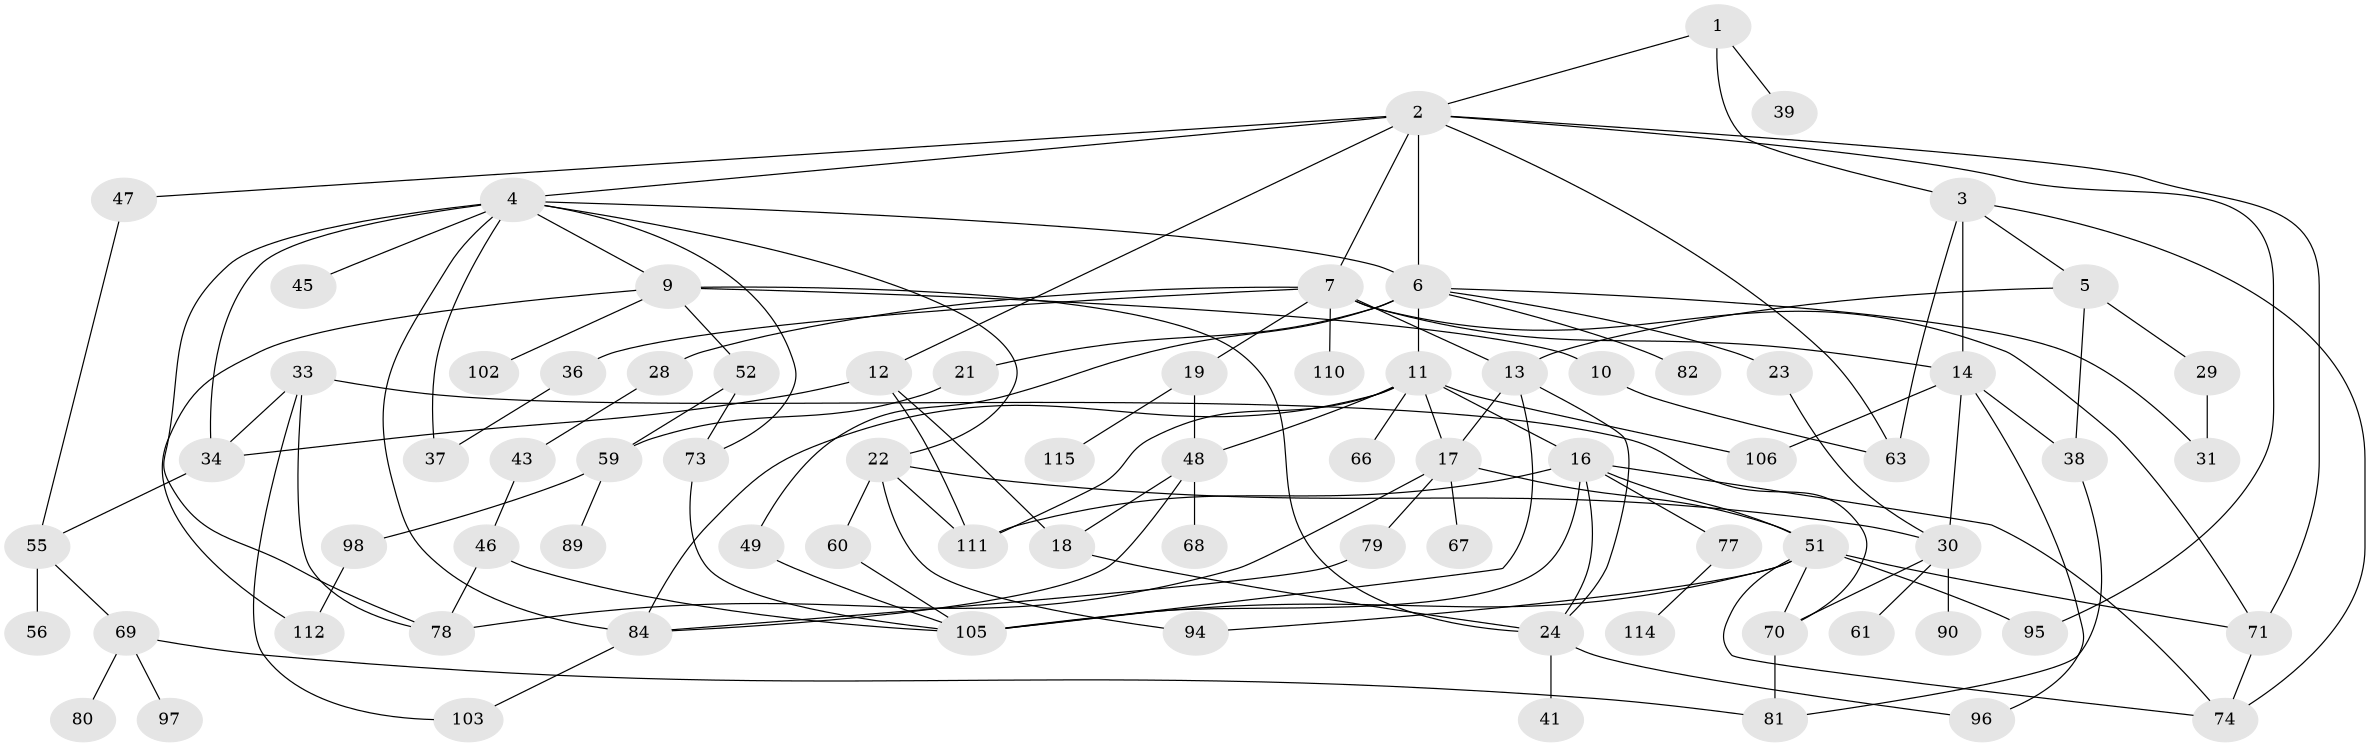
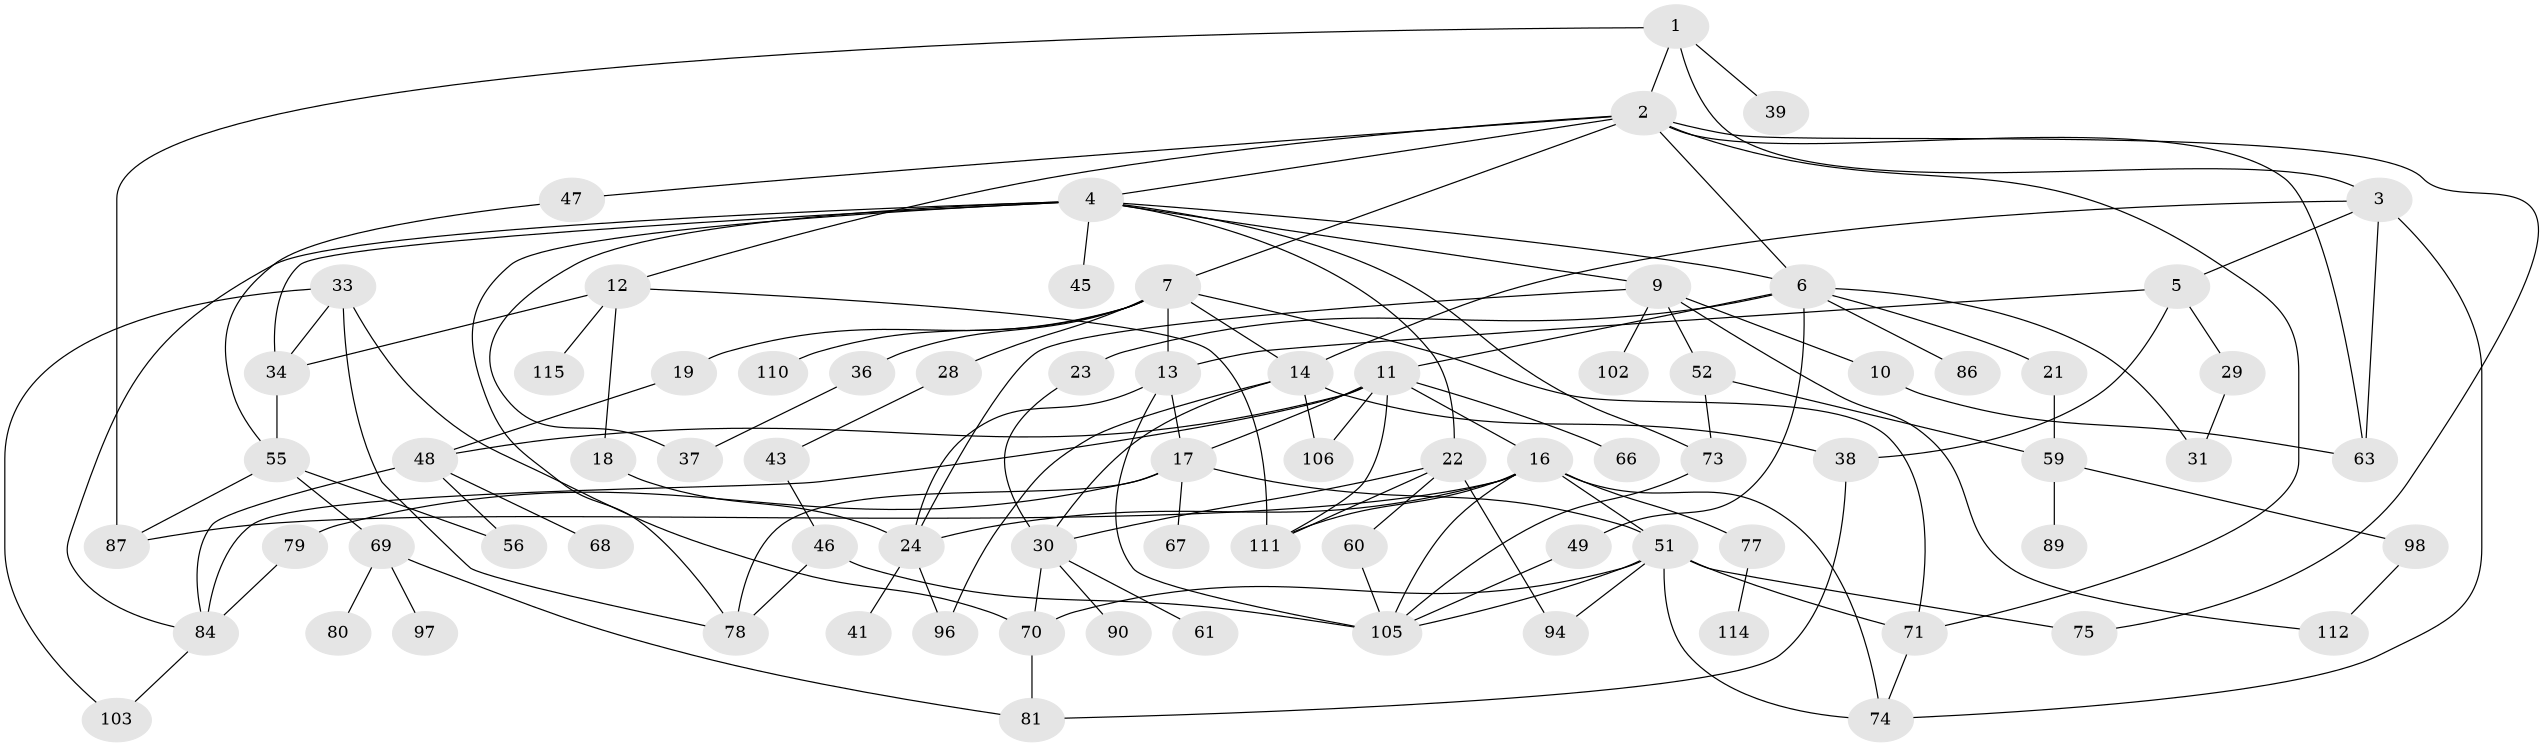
  graph {
    node [color=gray90 style=filled]
    1 [super="+65"]
    2 [super="+104"]
    3 [super="+25"]
    39
+   87
    4 [super="+20"]
    6 [super="+8"]
    7
    12 [super="+92"]
    47
    63
    71
-   75 [label=95]
+   75
    5 [super="+44"]
    14 [super="+35"]
    74 [super="+76"]
    9 [super="+109"]
    22 [super="+27"]
    34 [super="+101"]
    37
    45
    73 [super="+99"]
    78
    84 [super="+95"]
    11 [super="+54"]
    21
    23 [super="+62"]
    31
    49
-   86 [label=82]
+   86
    13 [super="+15"]
    19 [super="+108"]
    28 [super="+85"]
    36 [super="+72"]
    110
    111
    18 [super="+42"]
    115
    55
    29 [super="+40"]
    38 [super="+100"]
    106
    30 [super="+32"]
    96
    10 [super="+116"]
    24 [super="+50"]
    52
    102
    112
    60
    94
    105 [super="+107"]
    103
    17 [super="+26"]
    81
    16 [super="+53"]
    48 [super="+58"]
    66
    59 [super="+82"]
    43
    41
    51 [super="+113"]
    77
    67
    79 [super="+91"]
    56 [super="+57"]
    68
    61
    70 [super="+83"]
    90
    114
    89
    98
    46 [super="+64"]
    33 [super="+93"]
    69 [super="+88"]
    80
    97
    1 -- 2
    1 -- 3
    1 -- 39
+   1 -- 87
    2 -- 4
    2 -- 6
    2 -- 7
    2 -- 12
    2 -- 47
    2 -- 63
    2 -- 71
    2 -- 75
    3 -- 63
    3 -- 5
    3 -- 14
    3 -- 74
    4 -- 6
    4 -- 9
    4 -- 22
    4 -- 34
    4 -- 37
    4 -- 45
    4 -- 73
    4 -- 78
    4 -- 84
    6 -- 11
    6 -- 21
    6 -- 23
    6 -- 31
    6 -- 49
    6 -- 86
    7 -- 71
    7 -- 14
    7 -- 13
    7 -- 19
    7 -- 28
    7 -- 36
    7 -- 110
    12 -- 34
    12 -- 111
    12 -- 18
-   19 -- 115
+   12 -- 115
    47 -- 55
    71 -- 74
    5 -- 13
    5 -- 29
    5 -- 38
    14 -- 38
    14 -- 106
    14 -- 30
    14 -- 96
    9 -- 10
    9 -- 24
    9 -- 52
    9 -- 102
    9 -- 112
    22 -- 111
    22 -- 30
    22 -- 60
    22 -- 94
    34 -- 55
    73 -- 105
    84 -- 103
    11 -- 84 [weight=2]
    11 -- 111
    11 -- 106
    11 -- 17
    11 -- 16
    11 -- 48
    11 -- 66
    21 -- 59
    23 -- 30
    49 -- 105
    13 -- 24
    13 -- 105 [weight=2]
    13 -- 17
    19 -- 48
    28 -- 43
    36 -- 37
    18 -- 24
+   55 -- 87
    55 -- 56
    55 -- 69
    29 -- 31
    38 -- 81
    30 -- 61
    30 -- 70
    30 -- 90
    10 -- 63
    24 -- 96
    24 -- 41
    52 -- 73
    52 -- 59
    60 -- 105
    17 -- 78
    17 -- 51
    17 -- 67
    17 -- 79
+   16 -- 87
    16 -- 74
    16 -- 111
    16 -- 24 [weight=2]
    16 -- 105
    16 -- 51
    16 -- 77
    48 -- 84
-   48 -- 18
+   48 -- 56
    48 -- 68
    59 -- 89
    59 -- 98
    43 -- 46
    51 -- 71
    51 -- 75
    51 -- 74
    51 -- 94
    51 -- 105
    51 -- 70
    77 -- 114
    79 -- 84
    70 -- 81
    98 -- 112
    46 -- 78
    46 -- 105
    33 -- 34
    33 -- 78
    33 -- 103
    33 -- 70
    69 -- 81
    69 -- 80
    69 -- 97
  }
